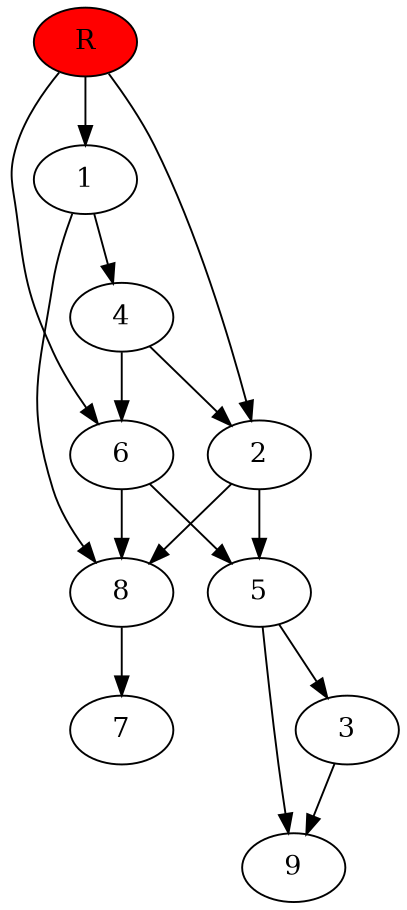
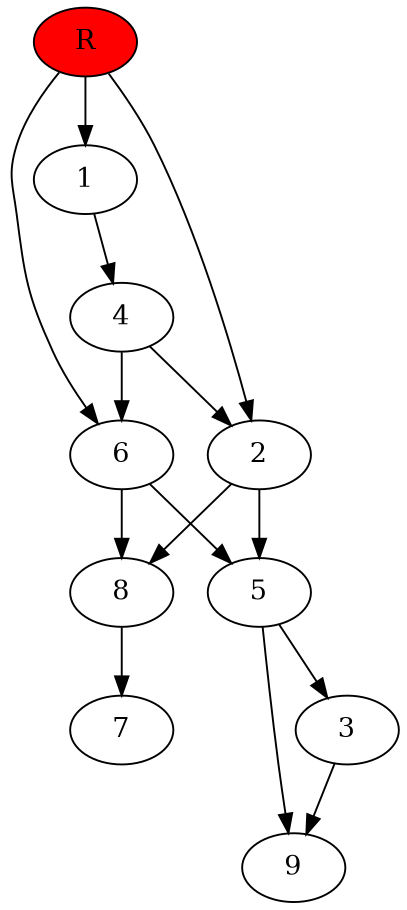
  digraph {
    1
    4
    8
    2
    6
    7
    5
    3
    9
    R [fillcolor="#ff0000" style=filled]
    1 -> 4
-   1 -> 8
    4 -> 2
    4 -> 6
    8 -> 7
    2 -> 8
    2 -> 5
    6 -> 8
    6 -> 5
    5 -> 3
    5 -> 9
    3 -> 9
    R -> 1
    R -> 2
    R -> 6
  }
